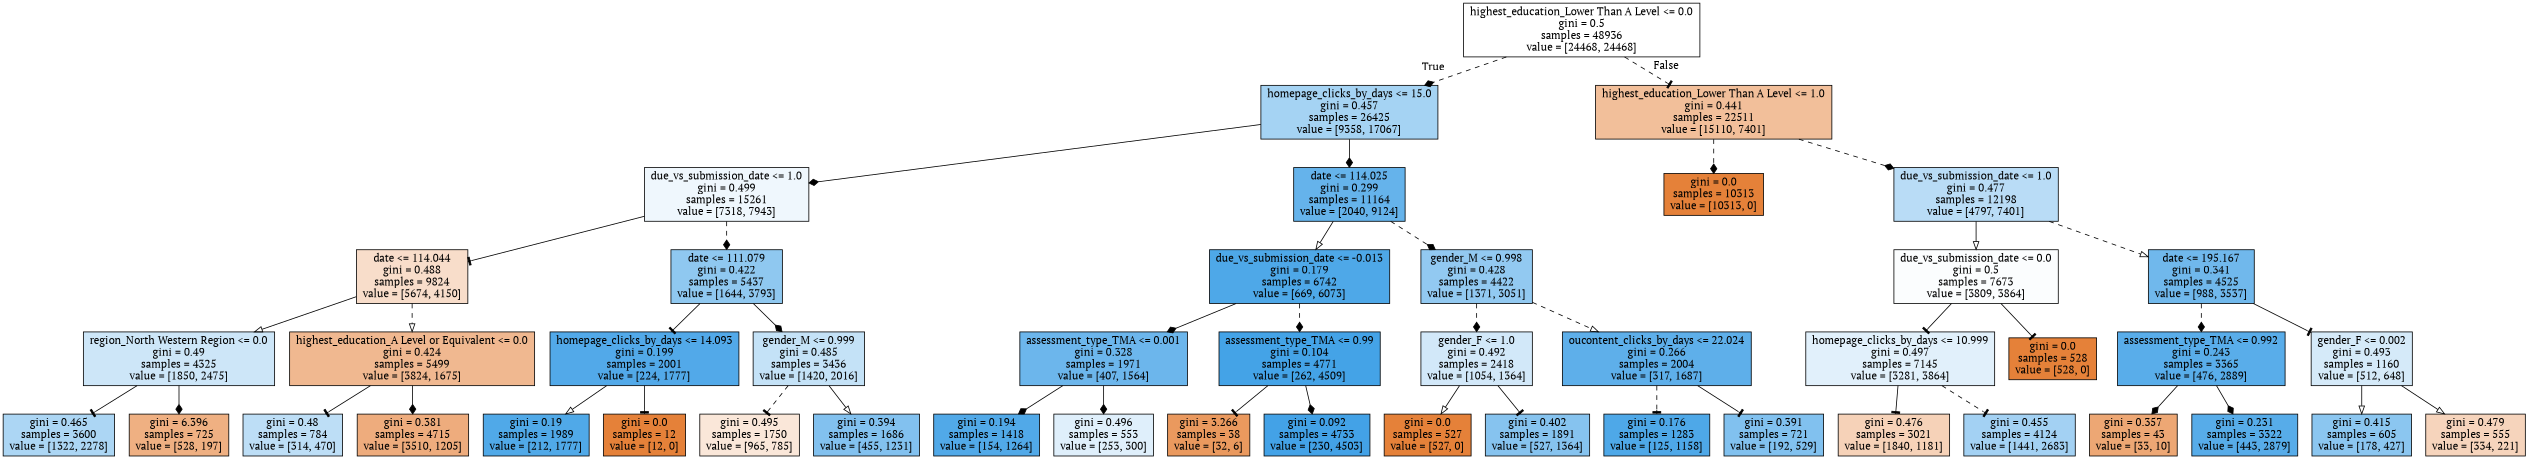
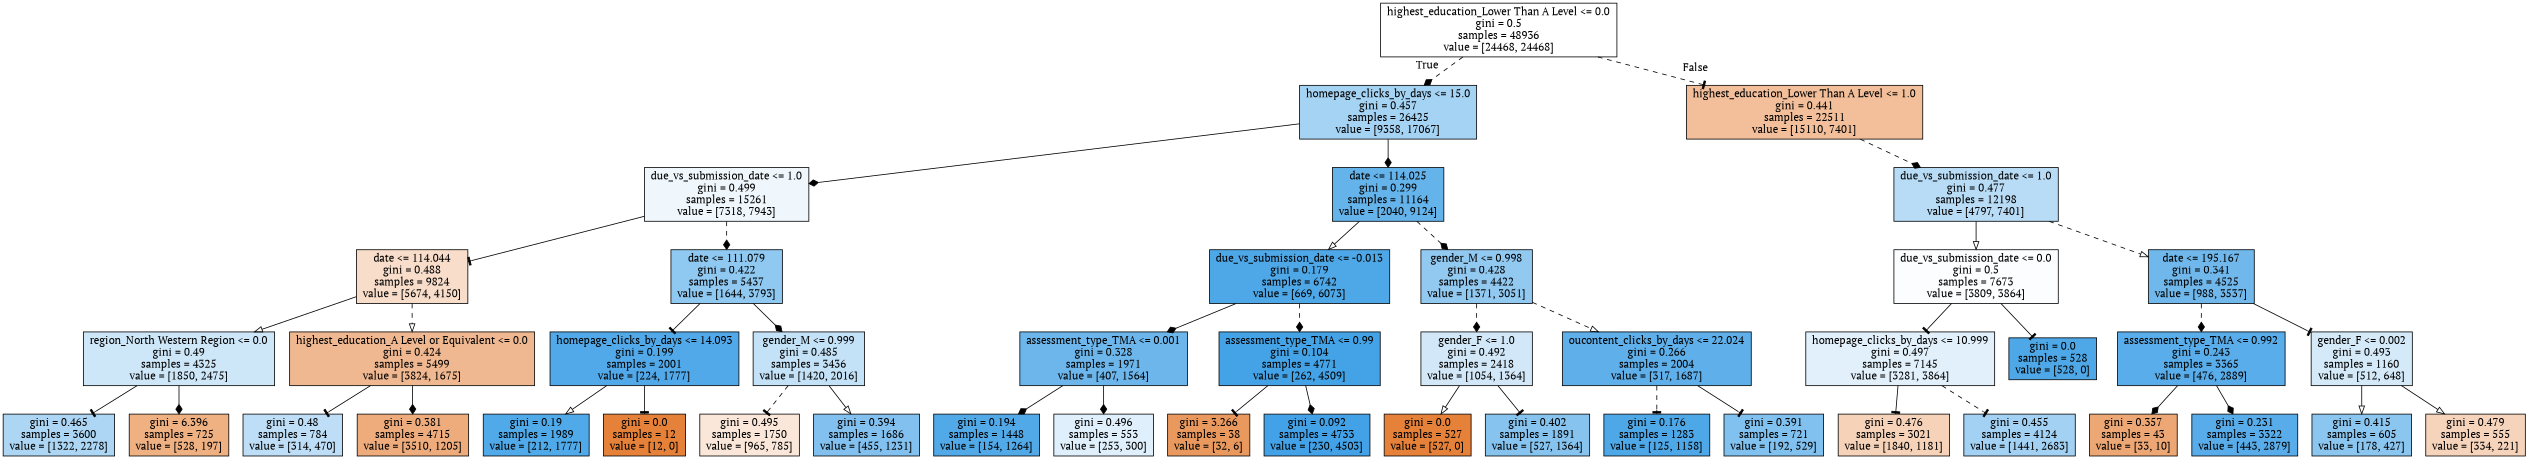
  digraph {
    fontname="PT Serif"
    node [color=black fillcolor="#e58139ff" fontname="PT Serif" shape=box style=filled]
    edge [arrowhead=diamond fontname="PT Serif" style=solid]
    n1 [fillcolor="#e5813900" label="highest_education_Lower Than A Level <= 0.0\ngini = 0.5\nsamples = 48936\nvalue = [24468, 24468]"]
    n2 [fillcolor="#399de573" label="homepage_clicks_by_days <= 15.0\ngini = 0.457\nsamples = 26425\nvalue = [9358, 17067]"]
    n3 [fillcolor="#e5813982" label="highest_education_Lower Than A Level <= 1.0\ngini = 0.441\nsamples = 22511\nvalue = [15110, 7401]"]
    n4 [fillcolor="#399de514" label="due_vs_submission_date <= 1.0\ngini = 0.499\nsamples = 15261\nvalue = [7318, 7943]"]
    n5 [fillcolor="#399de5c6" label="date <= 114.025\ngini = 0.299\nsamples = 11164\nvalue = [2040, 9124]"]
-   n6 [label="gini = 0.0\nsamples = 10313\nvalue = [10313, 0]"]
    n7 [fillcolor="#399de55a" label="due_vs_submission_date <= 1.0\ngini = 0.477\nsamples = 12198\nvalue = [4797, 7401]"]
    n8 [fillcolor="#e5813944" label="date <= 114.044\ngini = 0.488\nsamples = 9824\nvalue = [5674, 4150]"]
    n9 [fillcolor="#399de590" label="date <= 111.079\ngini = 0.422\nsamples = 5437\nvalue = [1644, 3793]"]
    n10 [fillcolor="#399de5e3" label="due_vs_submission_date <= -0.013\ngini = 0.179\nsamples = 6742\nvalue = [669, 6073]"]
    n11 [fillcolor="#399de58c" label="gender_M <= 0.998\ngini = 0.428\nsamples = 4422\nvalue = [1371, 3051]"]
    n12 [fillcolor="#399de540" label="region_North Western Region <= 0.0\ngini = 0.49\nsamples = 4325\nvalue = [1850, 2475]"]
    n13 [fillcolor="#e581398f" label="highest_education_A Level or Equivalent <= 0.0\ngini = 0.424\nsamples = 5499\nvalue = [3824, 1675]"]
    n14 [fillcolor="#399de5df" label="homepage_clicks_by_days <= 14.093\ngini = 0.199\nsamples = 2001\nvalue = [224, 1777]"]
    n15 [fillcolor="#399de54b" label="gender_M <= 0.999\ngini = 0.485\nsamples = 3436\nvalue = [1420, 2016]"]
    n16 [fillcolor="#399de56b" label="gini = 0.465\nsamples = 3600\nvalue = [1322, 2278]"]
    n17 [fillcolor="#e58139a0" label="gini = 6.396\nsamples = 725\nvalue = [528, 197]"]
    n18 [fillcolor="#399de555" label="gini = 0.48\nsamples = 784\nvalue = [314, 470]"]
    n19 [fillcolor="#e58139a7" label="gini = 0.381\nsamples = 4715\nvalue = [3510, 1205]"]
    n20 [fillcolor="#399de5e1" label="gini = 0.19\nsamples = 1989\nvalue = [212, 1777]"]
    n21 [label="gini = 0.0\nsamples = 12\nvalue = [12, 0]"]
    n22 [fillcolor="#e5813930" label="gini = 0.495\nsamples = 1750\nvalue = [965, 785]"]
    n23 [fillcolor="#399de5a1" label="gini = 0.394\nsamples = 1686\nvalue = [455, 1231]"]
    n24 [fillcolor="#399de5bd" label="assessment_type_TMA <= 0.001\ngini = 0.328\nsamples = 1971\nvalue = [407, 1564]"]
    n25 [fillcolor="#399de5f0" label="assessment_type_TMA <= 0.99\ngini = 0.104\nsamples = 4771\nvalue = [262, 4509]"]
    n26 [fillcolor="#399de53a" label="gender_F <= 1.0\ngini = 0.492\nsamples = 2418\nvalue = [1054, 1364]"]
    n27 [fillcolor="#399de5cf" label="oucontent_clicks_by_days <= 22.024\ngini = 0.266\nsamples = 2004\nvalue = [317, 1687]"]
-   n28 [fillcolor="#399de5e0" label="gini = 0.194\nsamples = 1418\nvalue = [154, 1264]"]
+   n28 [fillcolor="#399de5e0" label="gini = 0.194\nsamples = 1448\nvalue = [154, 1264]"]
    n29 [fillcolor="#399de528" label="gini = 0.496\nsamples = 553\nvalue = [253, 300]"]
    n30 [fillcolor="#e58139cf" label="gini = 3.266\nsamples = 38\nvalue = [32, 6]"]
    n31 [fillcolor="#399de5f2" label="gini = 0.092\nsamples = 4733\nvalue = [230, 4503]"]
    n32 [label="gini = 0.0\nsamples = 527\nvalue = [527, 0]"]
    n33 [fillcolor="#399de59c" label="gini = 0.402\nsamples = 1891\nvalue = [527, 1364]"]
    n34 [fillcolor="#399de5e3" label="gini = 0.176\nsamples = 1283\nvalue = [125, 1158]"]
    n35 [fillcolor="#399de5a2" label="gini = 0.391\nsamples = 721\nvalue = [192, 529]"]
    n36 [fillcolor="#399de504" label="due_vs_submission_date <= 0.0\ngini = 0.5\nsamples = 7673\nvalue = [3809, 3864]"]
    n37 [fillcolor="#399de5b8" label="date <= 195.167\ngini = 0.341\nsamples = 4525\nvalue = [988, 3537]"]
    n38 [fillcolor="#399de526" label="homepage_clicks_by_days <= 10.999\ngini = 0.497\nsamples = 7145\nvalue = [3281, 3864]"]
-   n39 [label="gini = 0.0\nsamples = 528\nvalue = [528, 0]"]
+   n39 [fillcolor="#399de5e3" label="gini = 0.0\nsamples = 528\nvalue = [528, 0]"]
    n40 [fillcolor="#399de5d5" label="assessment_type_TMA <= 0.992\ngini = 0.243\nsamples = 3365\nvalue = [476, 2889]"]
    n41 [fillcolor="#399de536" label="gender_F <= 0.002\ngini = 0.493\nsamples = 1160\nvalue = [512, 648]"]
    n42 [fillcolor="#e581395b" label="gini = 0.476\nsamples = 3021\nvalue = [1840, 1181]"]
    n43 [fillcolor="#399de576" label="gini = 0.455\nsamples = 4124\nvalue = [1441, 2683]"]
    n44 [fillcolor="#e58139b2" label="gini = 0.357\nsamples = 43\nvalue = [33, 10]"]
    n45 [fillcolor="#399de5d8" label="gini = 0.231\nsamples = 3322\nvalue = [443, 2879]"]
    n46 [fillcolor="#399de595" label="gini = 0.415\nsamples = 605\nvalue = [178, 427]"]
    n47 [fillcolor="#e5813956" label="gini = 0.479\nsamples = 555\nvalue = [334, 221]"]
    n1 -> n2 [headlabel=True labelangle=45 labeldistance=2.5 style=dashed]
    n1 -> n3 [arrowhead=tee headlabel=False labelangle=-45 labeldistance=2.5 style=dashed]
    n2 -> n4
    n2 -> n5
-   n3 -> n6 [style=dashed]
    n3 -> n7 [style=dashed]
    n4 -> n8 [arrowhead=tee]
    n4 -> n9 [style=dashed]
    n5 -> n10 [arrowhead=onormal]
    n5 -> n11 [style=dashed]
    n7 -> n36 [arrowhead=onormal]
    n7 -> n37 [arrowhead=onormal style=dashed]
    n8 -> n12 [arrowhead=onormal]
    n8 -> n13 [arrowhead=onormal style=dashed]
    n9 -> n14 [arrowhead=tee]
    n9 -> n15
    n10 -> n24
    n10 -> n25 [style=dashed]
    n11 -> n26 [style=dashed]
    n11 -> n27 [arrowhead=onormal style=dashed]
    n12 -> n16 [arrowhead=tee]
    n12 -> n17
    n13 -> n18 [arrowhead=tee]
    n13 -> n19
    n14 -> n20 [arrowhead=onormal]
    n14 -> n21 [arrowhead=tee]
    n15 -> n22 [arrowhead=tee style=dashed]
    n15 -> n23 [arrowhead=onormal]
    n24 -> n28
    n24 -> n29
    n25 -> n30 [arrowhead=tee]
    n25 -> n31
    n26 -> n32 [arrowhead=onormal]
    n26 -> n33 [arrowhead=tee]
    n27 -> n34 [arrowhead=tee style=dashed]
    n27 -> n35 [arrowhead=tee]
    n36 -> n38 [arrowhead=tee]
    n36 -> n39 [arrowhead=tee]
    n37 -> n40 [style=dashed]
    n37 -> n41 [arrowhead=tee]
    n38 -> n42 [arrowhead=tee]
    n38 -> n43 [arrowhead=tee style=dashed]
    n40 -> n44
    n40 -> n45
    n41 -> n46 [arrowhead=onormal]
    n41 -> n47 [arrowhead=onormal]
  }
